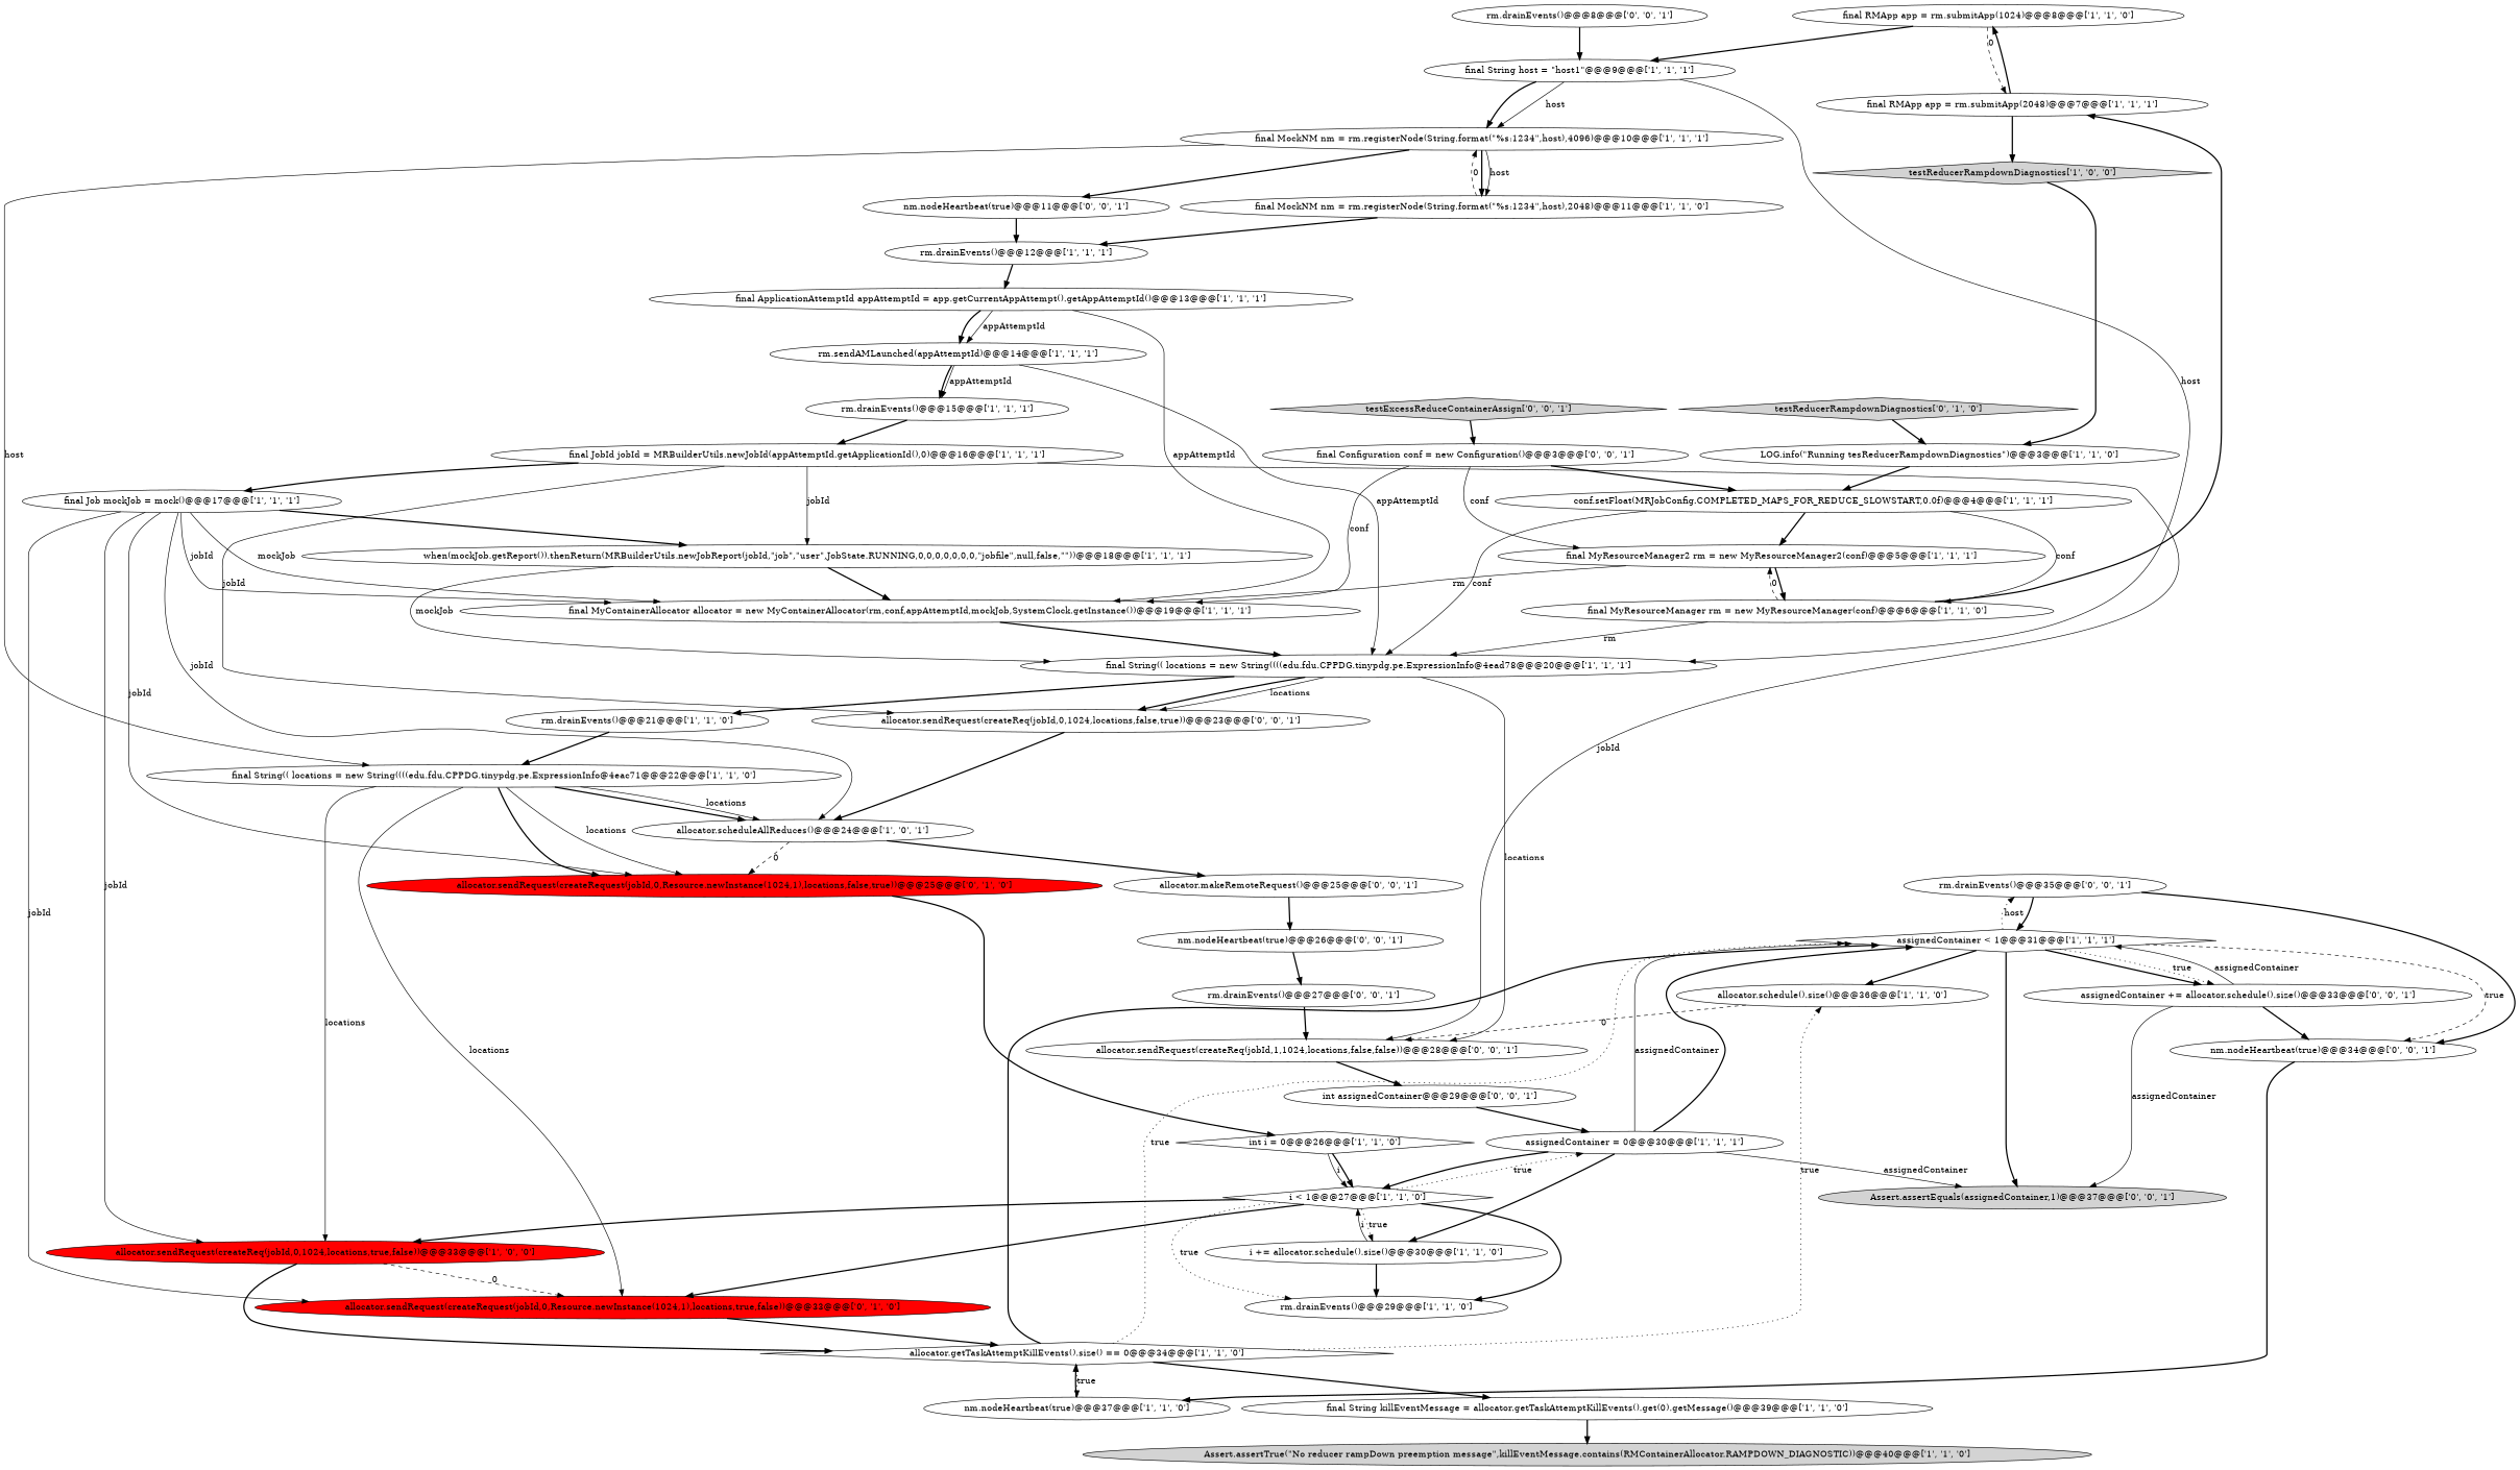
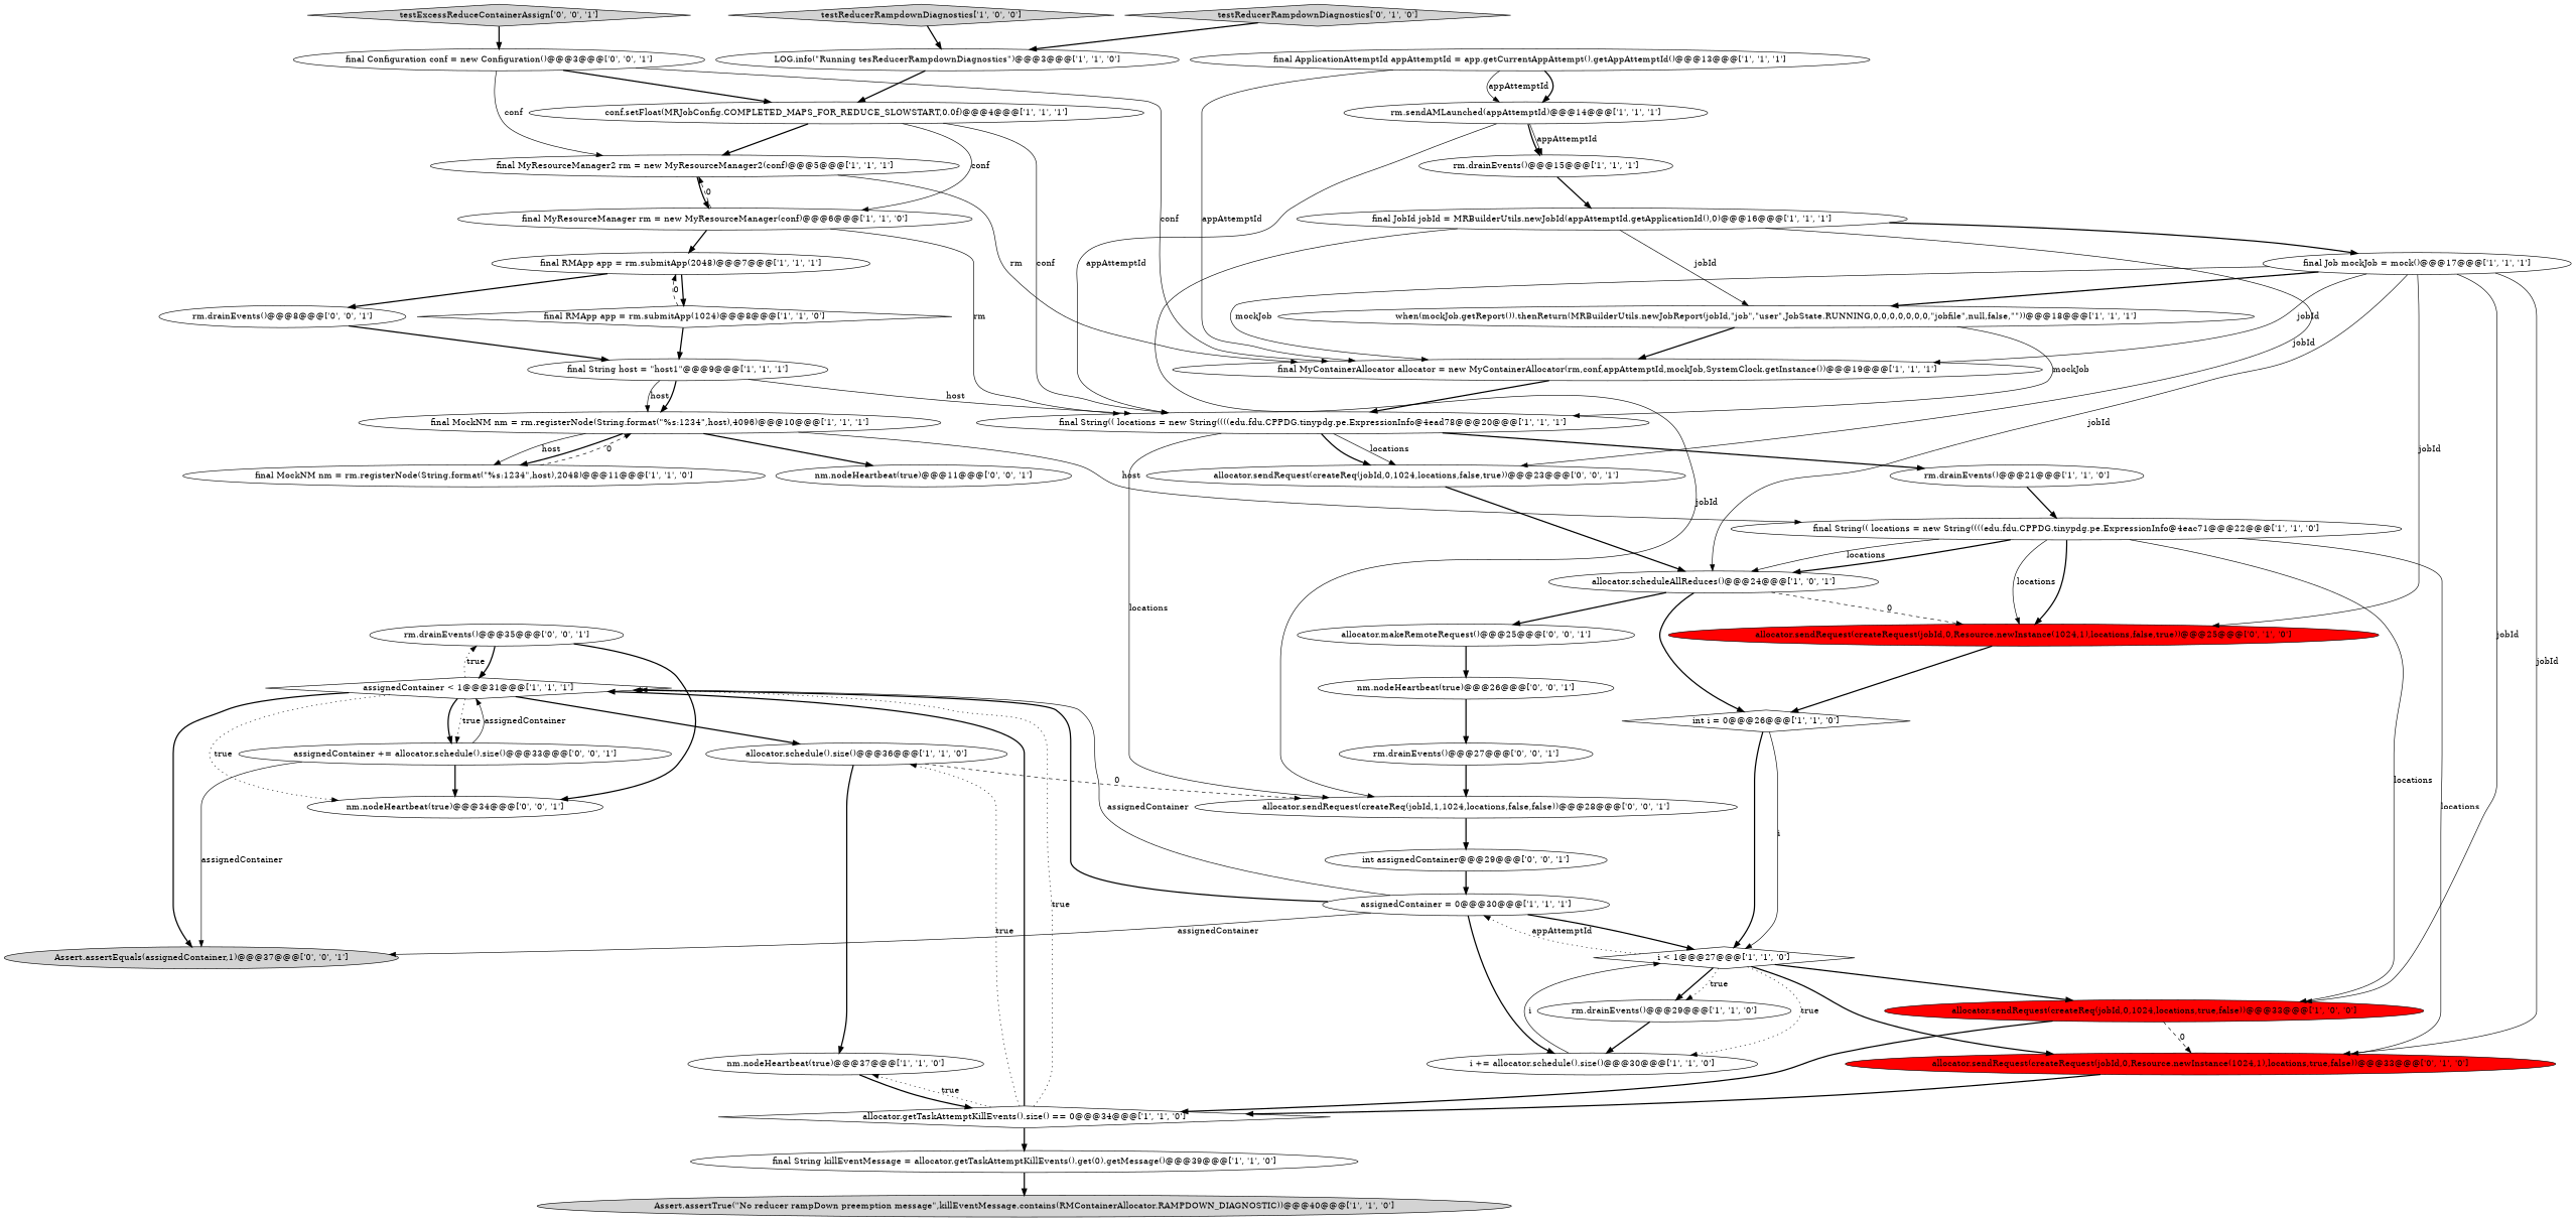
  digraph {
    node [fillcolor=white shape=ellipse style=filled]
    edge [style=bold]
    n1 [label="rm.drainEvents()@@@35@@@['0', '0', '1']"]
    n2 [label="assignedContainer < 1@@@31@@@['1', '1', '1']" shape=diamond]
    n3 [label="nm.nodeHeartbeat(true)@@@34@@@['0', '0', '1']"]
    n4 [label="assignedContainer += allocator.schedule().size()@@@33@@@['0', '0', '1']"]
    n5 [fillcolor=lightgray label="Assert.assertEquals(assignedContainer,1)@@@37@@@['0', '0', '1']"]
    n6 [label="allocator.schedule().size()@@@36@@@['1', '1', '0']"]
    n7 [fillcolor=red label="allocator.sendRequest(createReq(jobId,0,1024,locations,true,false))@@@33@@@['1', '0', '0']"]
    n8 [fillcolor=red label="allocator.sendRequest(createRequest(jobId,0,Resource.newInstance(1024,1),locations,true,false))@@@33@@@['0', '1', '0']"]
    n9 [label="allocator.getTaskAttemptKillEvents().size() == 0@@@34@@@['1', '1', '0']" shape=diamond]
    n10 [label="nm.nodeHeartbeat(true)@@@37@@@['1', '1', '0']"]
    n11 [label="final String killEventMessage = allocator.getTaskAttemptKillEvents().get(0).getMessage()@@@39@@@['1', '1', '0']"]
    n12 [fillcolor=lightgray label="testExcessReduceContainerAssign['0', '0', '1']" shape=diamond]
    n13 [label="final Configuration conf = new Configuration()@@@3@@@['0', '0', '1']"]
    n14 [label="final MyContainerAllocator allocator = new MyContainerAllocator(rm,conf,appAttemptId,mockJob,SystemClock.getInstance())@@@19@@@['1', '1', '1']"]
    n15 [label="conf.setFloat(MRJobConfig.COMPLETED_MAPS_FOR_REDUCE_SLOWSTART,0.0f)@@@4@@@['1', '1', '1']"]
    n16 [label="final MyResourceManager2 rm = new MyResourceManager2(conf)@@@5@@@['1', '1', '1']"]
    n17 [label="int assignedContainer@@@29@@@['0', '0', '1']"]
    n18 [label="assignedContainer = 0@@@30@@@['1', '1', '1']"]
    n19 [label="i += allocator.schedule().size()@@@30@@@['1', '1', '0']"]
    n20 [label="i < 1@@@27@@@['1', '1', '0']" shape=diamond]
    n21 [label="when(mockJob.getReport()).thenReturn(MRBuilderUtils.newJobReport(jobId,\"job\",\"user\",JobState.RUNNING,0,0,0,0,0,0,0,\"jobfile\",null,false,\"\"))@@@18@@@['1', '1', '1']"]
    n22 [label="final String(( locations = new String((((edu.fdu.CPPDG.tinypdg.pe.ExpressionInfo@4ead78@@@20@@@['1', '1', '1']"]
    n23 [label="allocator.sendRequest(createReq(jobId,1,1024,locations,false,false))@@@28@@@['0', '0', '1']"]
    n24 [label="rm.drainEvents()@@@21@@@['1', '1', '0']"]
    n25 [label="allocator.sendRequest(createReq(jobId,0,1024,locations,false,true))@@@23@@@['0', '0', '1']"]
    n26 [label="rm.drainEvents()@@@15@@@['1', '1', '1']"]
    n27 [label="final JobId jobId = MRBuilderUtils.newJobId(appAttemptId.getApplicationId(),0)@@@16@@@['1', '1', '1']"]
    n28 [label="final Job mockJob = mock()@@@17@@@['1', '1', '1']"]
    n29 [label="rm.drainEvents()@@@27@@@['0', '0', '1']"]
    n30 [label="final MyResourceManager rm = new MyResourceManager(conf)@@@6@@@['1', '1', '0']"]
    n31 [label="final RMApp app = rm.submitApp(2048)@@@7@@@['1', '1', '1']"]
    n32 [label="final String(( locations = new String((((edu.fdu.CPPDG.tinypdg.pe.ExpressionInfo@4eac71@@@22@@@['1', '1', '0']"]
    n33 [label="allocator.scheduleAllReduces()@@@24@@@['1', '0', '1']"]
    n34 [fillcolor=red label="allocator.sendRequest(createRequest(jobId,0,Resource.newInstance(1024,1),locations,false,true))@@@25@@@['0', '1', '0']"]
    n35 [label="nm.nodeHeartbeat(true)@@@11@@@['0', '0', '1']"]
-   n36 [label="rm.drainEvents()@@@12@@@['1', '1', '1']"]
    n37 [label="final ApplicationAttemptId appAttemptId = app.getCurrentAppAttempt().getAppAttemptId()@@@13@@@['1', '1', '1']"]
    n38 [label="final String host = \"host1\"@@@9@@@['1', '1', '1']"]
    n39 [label="final MockNM nm = rm.registerNode(String.format(\"%s:1234\",host),4096)@@@10@@@['1', '1', '1']"]
    n40 [label="final MockNM nm = rm.registerNode(String.format(\"%s:1234\",host),2048)@@@11@@@['1', '1', '0']"]
    n41 [label="allocator.makeRemoteRequest()@@@25@@@['0', '0', '1']"]
    n42 [label="int i = 0@@@26@@@['1', '1', '0']" shape=diamond]
    n43 [fillcolor=lightgray label="testReducerRampdownDiagnostics['0', '1', '0']" shape=diamond]
    n44 [label="LOG.info(\"Running tesReducerRampdownDiagnostics\")@@@3@@@['1', '1', '0']"]
    n45 [label="nm.nodeHeartbeat(true)@@@26@@@['0', '0', '1']"]
    n46 [label="rm.sendAMLaunched(appAttemptId)@@@14@@@['1', '1', '1']"]
    n47 [label="rm.drainEvents()@@@29@@@['1', '1', '0']"]
    n48 [label="rm.drainEvents()@@@8@@@['0', '0', '1']"]
-   n49 [label="final RMApp app = rm.submitApp(1024)@@@8@@@['1', '1', '0']"]
+   n49 [label="final RMApp app = rm.submitApp(1024)@@@8@@@['1', '1', '0']" shape=diamond]
    n50 [fillcolor=lightgray label="Assert.assertTrue(\"No reducer rampDown preemption message\",killEventMessage.contains(RMContainerAllocator.RAMPDOWN_DIAGNOSTIC))@@@40@@@['1', '1', '0']"]
    n51 [fillcolor=lightgray label="testReducerRampdownDiagnostics['1', '0', '0']" shape=diamond]
    n1 -> n2
    n1 -> n3
-   n2 -> n1 [label=host style=dotted]
-   n2 -> n3 [label=true style=dashed]
+   n2 -> n1 [label=true style=dotted]
+   n2 -> n3 [label=true style=dotted]
    n2 -> n4
    n2 -> n4 [label=true style=dotted]
    n2 -> n5
    n2 -> n6
    n4 -> n2 [label=assignedContainer style=solid]
    n4 -> n3
    n4 -> n5 [label=assignedContainer style=solid]
-   n3 -> n10
+   n6 -> n10
    n6 -> n23 [label=0 style=dashed]
    n7 -> n8 [label=0 style=dashed]
    n7 -> n9
    n8 -> n9
    n9 -> n2
    n9 -> n2 [label=true style=dotted]
    n9 -> n6 [label=true style=dotted]
    n9 -> n10 [label=true style=dotted]
    n9 -> n11
    n10 -> n9
    n11 -> n50
    n12 -> n13
    n13 -> n14 [label=conf style=solid]
    n13 -> n15
    n13 -> n16 [label=conf style=solid]
    n14 -> n22
    n15 -> n16
    n15 -> n22 [label=conf style=solid]
    n15 -> n30 [label=conf style=solid]
    n16 -> n14 [label=rm style=solid]
    n16 -> n30
    n17 -> n18
    n18 -> n2 [label=assignedContainer style=solid]
    n18 -> n2
    n18 -> n5 [label=assignedContainer style=solid]
    n18 -> n19
    n18 -> n20
    n19 -> n20 [label=i style=solid]
    n20 -> n7
    n20 -> n8
-   n20 -> n18 [label=true style=dotted]
+   n20 -> n18 [label=appAttemptId style=dotted]
    n20 -> n19 [label=true style=dotted]
    n20 -> n47
    n20 -> n47 [label=true style=dotted]
    n21 -> n14
    n21 -> n22 [label=mockJob style=solid]
    n22 -> n23 [label=locations style=solid]
    n22 -> n24
    n22 -> n25
    n22 -> n25 [label=locations style=solid]
    n23 -> n17
    n24 -> n32
    n25 -> n33
    n26 -> n27
    n27 -> n21 [label=jobId style=solid]
    n27 -> n23 [label=jobId style=solid]
    n27 -> n25 [label=jobId style=solid]
    n27 -> n28
    n28 -> n7 [label=jobId style=solid]
    n28 -> n8 [label=jobId style=solid]
    n28 -> n14 [label=mockJob style=solid]
    n28 -> n14 [label=jobId style=solid]
    n28 -> n21
    n28 -> n33 [label=jobId style=solid]
    n28 -> n34 [label=jobId style=solid]
    n29 -> n23
    n30 -> n16 [label=0 style=dashed]
    n30 -> n22 [label=rm style=solid]
    n30 -> n31
-   n31 -> n51
+   n31 -> n48
    n31 -> n49
    n32 -> n7 [label=locations style=solid]
    n32 -> n8 [label=locations style=solid]
    n32 -> n33
    n32 -> n33 [label=locations style=solid]
    n32 -> n34
    n32 -> n34 [label=locations style=solid]
    n33 -> n34 [label=0 style=dashed]
    n33 -> n41
+   n33 -> n42
    n34 -> n42
-   n35 -> n36
-   n36 -> n37
    n37 -> n14 [label=appAttemptId style=solid]
    n37 -> n46
    n37 -> n46 [label=appAttemptId style=solid]
    n38 -> n22 [label=host style=solid]
    n38 -> n39 [label=host style=solid]
    n38 -> n39
    n39 -> n32 [label=host style=solid]
    n39 -> n35
    n39 -> n40
    n39 -> n40 [label=host style=solid]
-   n40 -> n36
    n40 -> n39 [label=0 style=dashed]
    n41 -> n45
    n42 -> n20 [label=i style=solid]
    n42 -> n20
    n43 -> n44
    n44 -> n15
    n45 -> n29
    n46 -> n22 [label=appAttemptId style=solid]
    n46 -> n26
    n46 -> n26 [label=appAttemptId style=solid]
-   n19 -> n47
+   n47 -> n19
    n48 -> n38
    n49 -> n31 [label=0 style=dashed]
    n49 -> n38
    n51 -> n44
  }
